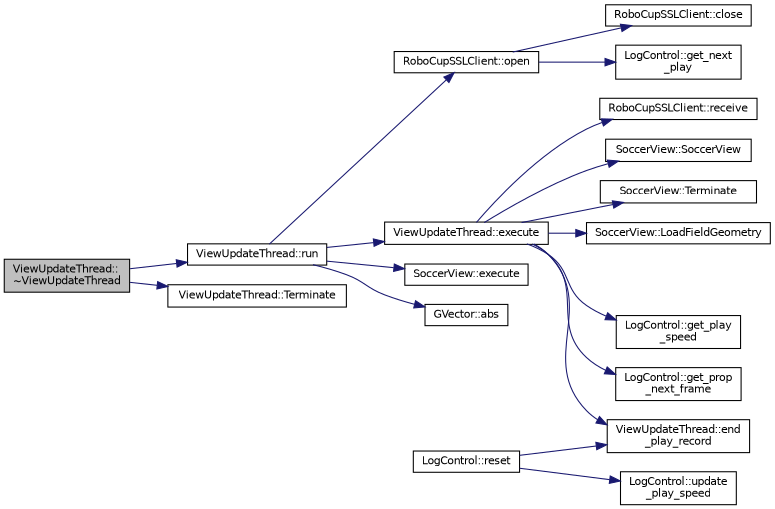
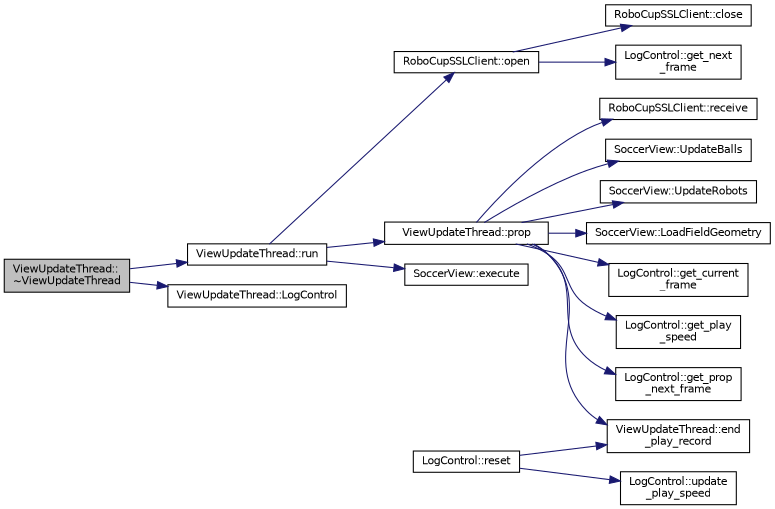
  digraph {
    fontname="DejaVu Sans"
    rankdir=LR
    node [color=black fillcolor=white fontname="DejaVu Sans" fontsize=10 shape=record style=filled]
    edge [color=midnightblue fontname="DejaVu Sans" fontsize=10 labelfontname=Helvetica labelfontsize=10 style=solid]
    n1 [fillcolor=grey75 fontcolor=black height=0.2 label="ViewUpdateThread::\l~ViewUpdateThread" width=0.4]
    n2 [height=0.2 label="ViewUpdateThread::run" width=0.4]
-   n3 [height=0.2 label="ViewUpdateThread::Terminate" width=0.4]
+   n3 [height=0.2 label="ViewUpdateThread::LogControl" width=0.4]
    n4 [height=0.2 label="RoboCupSSLClient::open" width=0.4]
-   n5 [height=0.2 label="ViewUpdateThread::execute" width=0.4]
+   n5 [height=0.2 label="ViewUpdateThread::prop" width=0.4]
    n6 [height=0.2 label="SoccerView::execute" width=0.4]
-   n7 [height=0.2 label="GVector::abs" width=0.4]
    n8 [height=0.2 label="RoboCupSSLClient::close" width=0.4]
-   n9 [height=0.2 label="LogControl::get_next\l_play" width=0.4]
+   n9 [height=0.2 label="LogControl::get_next\l_frame" width=0.4]
    n10 [height=0.2 label="RoboCupSSLClient::receive" width=0.4]
-   n11 [height=0.2 label="SoccerView::SoccerView" width=0.4]
-   n12 [height=0.2 label="SoccerView::Terminate" width=0.4]
+   n11 [height=0.2 label="SoccerView::UpdateBalls" width=0.4]
+   n12 [height=0.2 label="SoccerView::UpdateRobots" width=0.4]
    n13 [height=0.2 label="SoccerView::LoadFieldGeometry" width=0.4]
+   n14 [height=0.2 label="LogControl::get_current\l_frame" width=0.4]
    n15 [height=0.2 label="ViewUpdateThread::end\l_play_record" width=0.4]
    n16 [height=0.2 label="LogControl::get_play\l_speed" width=0.4]
    n17 [height=0.2 label="LogControl::get_prop\l_next_frame" width=0.4]
    n18 [height=0.2 label="LogControl::reset" width=0.4]
    n19 [height=0.2 label="LogControl::update\l_play_speed" width=0.4]
    n1 -> n2
    n1 -> n3
    n2 -> n4
    n2 -> n5
    n2 -> n6
-   n2 -> n7
    n4 -> n8
    n4 -> n9
    n5 -> n10
    n5 -> n11
    n5 -> n12
    n5 -> n13
+   n5 -> n14
    n5 -> n15
    n5 -> n16
    n5 -> n17
    n18 -> n15
    n18 -> n19
  }
